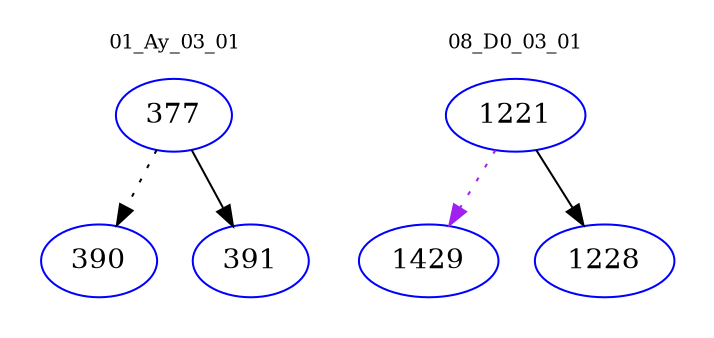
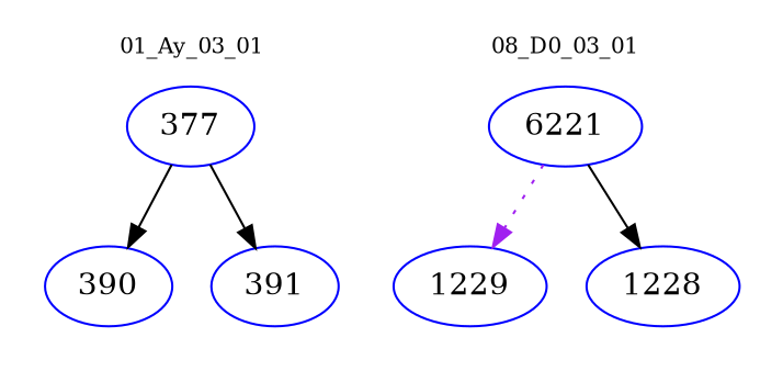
  digraph {
    fontname="DejaVu Serif"
    node [color=blue fontname="DejaVu Serif"]
    edge [color=black fontname="DejaVu Serif" style=dotted]
    n1 [label=377]
    n2 [label=390]
    n3 [label=391]
-   n4 [label=1221]
-   n5 [label=1429]
+   n4 [label=6221]
+   n5 [label=1229]
    n6 [label=1228]
    subgraph cluster_1 {
      color=white
      fontsize=10
      label="01_Ay_03_01"
      n1
      n2
      n3
    }
    subgraph cluster_2 {
      color=white
      fontsize=10
      label="08_D0_03_01"
      n4
      n5
      n6
    }
-   n1 -> n2
+   n1 -> n2 [style=solid]
    n1 -> n3 [style=solid]
    n4 -> n5 [color=purple]
    n4 -> n6 [style=solid]
  }
